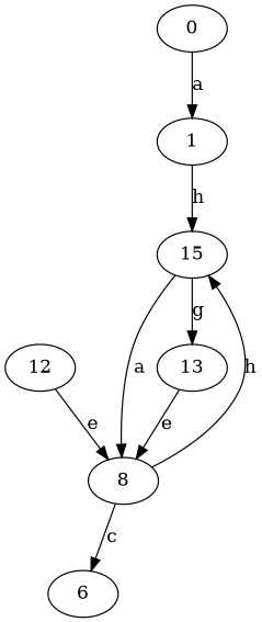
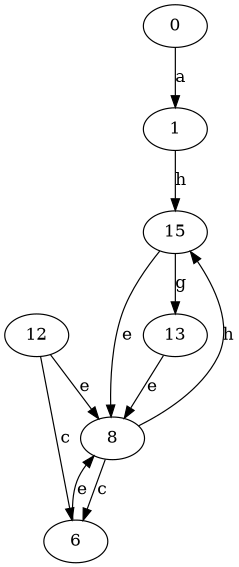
  strict digraph {
    1
    15
    8
    13
    0
    6
    12
    1 -> 15 [label=h]
-   15 -> 8 [label=a]
+   15 -> 8 [label=e]
    15 -> 13 [label=g]
    8 -> 15 [label=h]
    8 -> 6 [label=c]
    13 -> 8 [label=e]
    0 -> 1 [label=a]
+   6 -> 8 [label=e]
    12 -> 8 [label=e]
+   12 -> 6 [label=c]
  }
